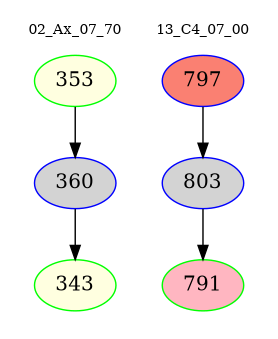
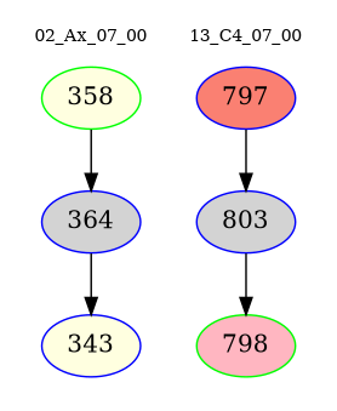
  digraph {
    node [color=green fillcolor=lightyellow style=filled]
    edge [color=black]
-   n1 [label=353]
-   n2 [color=blue fillcolor=lightgrey label=360]
-   n3 [label=343]
+   n1 [label=358]
+   n2 [color=blue fillcolor=lightgrey label=364]
+   n3 [color=blue label=343]
    n4 [color=blue fillcolor=salmon label=797]
    n5 [color=blue fillcolor=lightgrey label=803]
-   n6 [fillcolor=lightpink label=791]
+   n6 [fillcolor=lightpink label=798]
    subgraph cluster_1 {
      color=white
      fontsize=10
-     label="02_Ax_07_70"
+     label="02_Ax_07_00"
      n1
      n2
      n3
    }
    subgraph cluster_2 {
      color=white
      fontsize=10
      label="13_C4_07_00"
      n4
      n5
      n6
    }
    n1 -> n2
    n2 -> n3
    n4 -> n5
    n5 -> n6
  }
